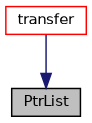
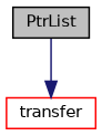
  digraph {
    rankdir=TB
    node [fontname=Helvetica fontsize=10 shape=record]
    n1 [color=black fillcolor=grey75 fontcolor=black height=0.2 label=PtrList style=filled width=0.4]
    n2 [color=red height=0.2 label=transfer width=0.4]
-   n2 -> n1 [color=midnightblue fontname=Helvetica fontsize=10 labelfontname=Helvetica labelfontsize=10 style=solid]
+   n1 -> n2 [color=midnightblue fontname=Helvetica fontsize=10 labelfontname=Helvetica labelfontsize=10 style=solid]
  }
